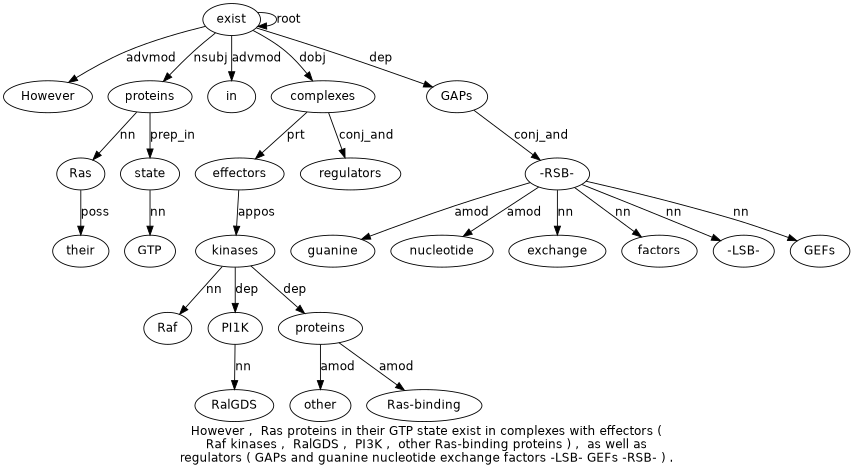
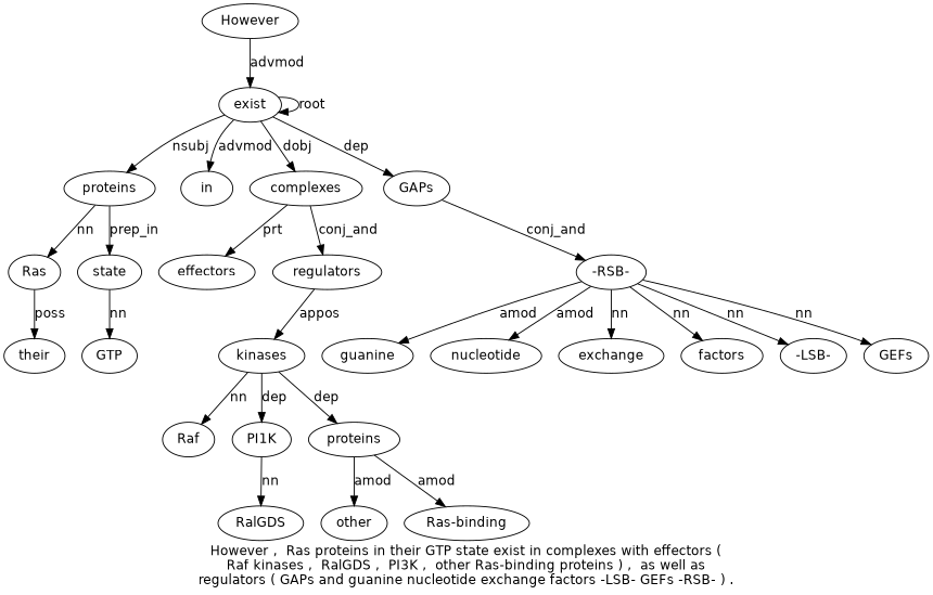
  digraph {
    fontname="DejaVu Sans"
    label="However ,  Ras proteins in their GTP state exist in complexes with effectors (\nRaf kinases ,  RalGDS ,  PI3K ,  other Ras-binding proteins ) ,  as well as\nregulators ( GAPs and guanine nucleotide exchange factors -LSB- GEFs -RSB- ) ."
    node [fillcolor=white fontname="DejaVu Sans" style=filled]
    edge [fontname="DejaVu Sans"]
    n1 [label=exist]
    n2 [label=However]
    n3 [label=proteins]
    n4 [label=in]
    n5 [label=complexes]
    n6 [label=GAPs]
    n7 [label=Ras]
    n8 [label=state]
    n9 [label=effectors]
    n10 [label=regulators]
    n11 [label="-RSB-"]
    n12 [label=their]
    n13 [label=GTP]
    n14 [label=kinases]
    n15 [label=Raf]
    n16 [label=PI1K]
    n17 [label=proteins]
    n18 [label=RalGDS]
    n19 [label=other]
    n20 [label="Ras-binding"]
    n21 [label=guanine]
    n22 [label=nucleotide]
    n23 [label=exchange]
    n24 [label=factors]
    n25 [label="-LSB-"]
    n26 [label=GEFs]
    n1 -> n1 [label=root]
-   n1 -> n2 [label=advmod]
+   n2 -> n1 [label=advmod]
    n1 -> n3 [label=nsubj]
    n1 -> n4 [label=advmod]
    n1 -> n5 [label=dobj]
    n1 -> n6 [label=dep]
    n3 -> n7 [label=nn]
    n3 -> n8 [label=prep_in]
    n5 -> n9 [label=prt]
    n5 -> n10 [label=conj_and]
    n6 -> n11 [label=conj_and]
    n7 -> n12 [label=poss]
    n8 -> n13 [label=nn]
-   n9 -> n14 [label=appos]
+   n10 -> n14 [label=appos]
    n11 -> n21 [label=amod]
    n11 -> n22 [label=amod]
    n11 -> n23 [label=nn]
    n11 -> n24 [label=nn]
    n11 -> n25 [label=nn]
    n11 -> n26 [label=nn]
    n14 -> n15 [label=nn]
    n14 -> n16 [label=dep]
    n14 -> n17 [label=dep]
    n16 -> n18 [label=nn]
    n17 -> n19 [label=amod]
    n17 -> n20 [label=amod]
  }
